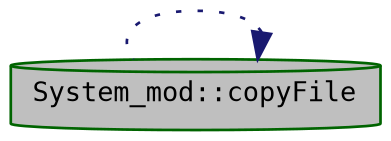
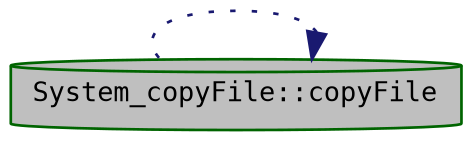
  digraph {
    rankdir=RL
    fontname="DejaVu Sans Mono"
-   n1 [color=darkgreen fillcolor=grey75 fontcolor=black fontname="DejaVu Sans Mono" fontsize=10 height=0.2 label="System_mod::copyFile" shape=cylinder style=filled width=0.4]
+   n1 [color=darkgreen fillcolor=grey75 fontcolor=black fontname="DejaVu Sans Mono" fontsize=10 height=0.2 label="System_copyFile::copyFile" shape=cylinder style=filled width=0.4]
    n1 -> n1 [color=midnightblue dir=back fontname="DejaVu Sans Mono" fontsize=10 labelfontname=Helvetica labelfontsize=10 style=dotted]
  }
